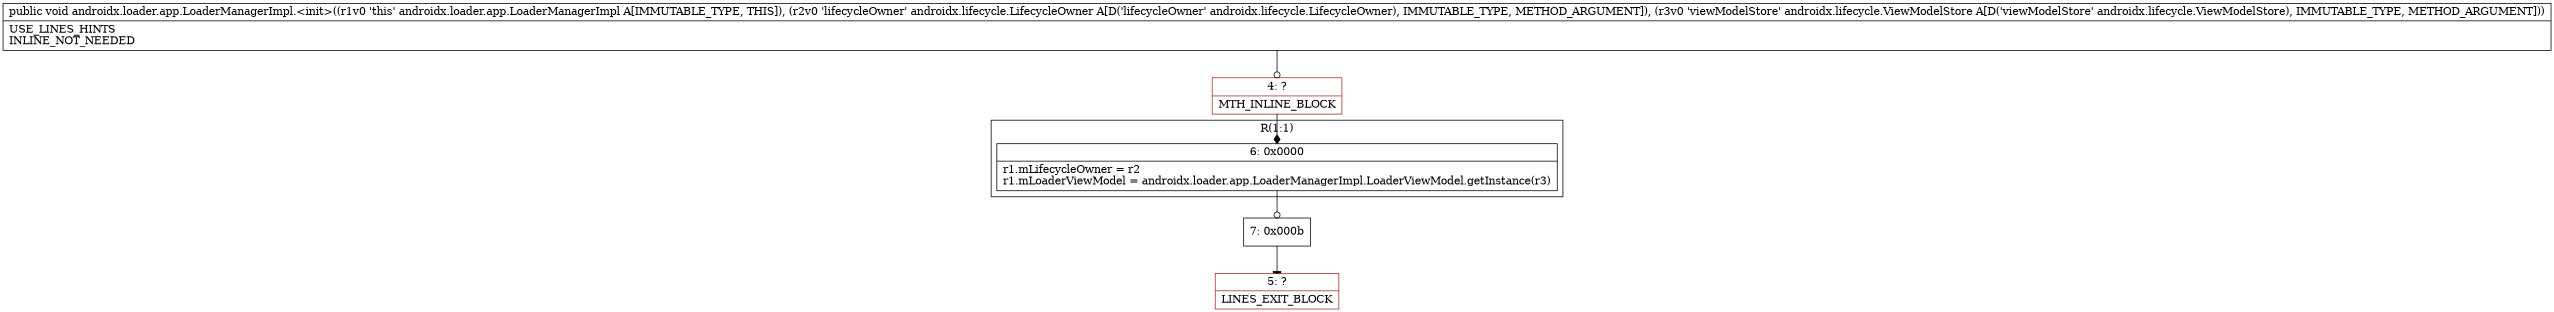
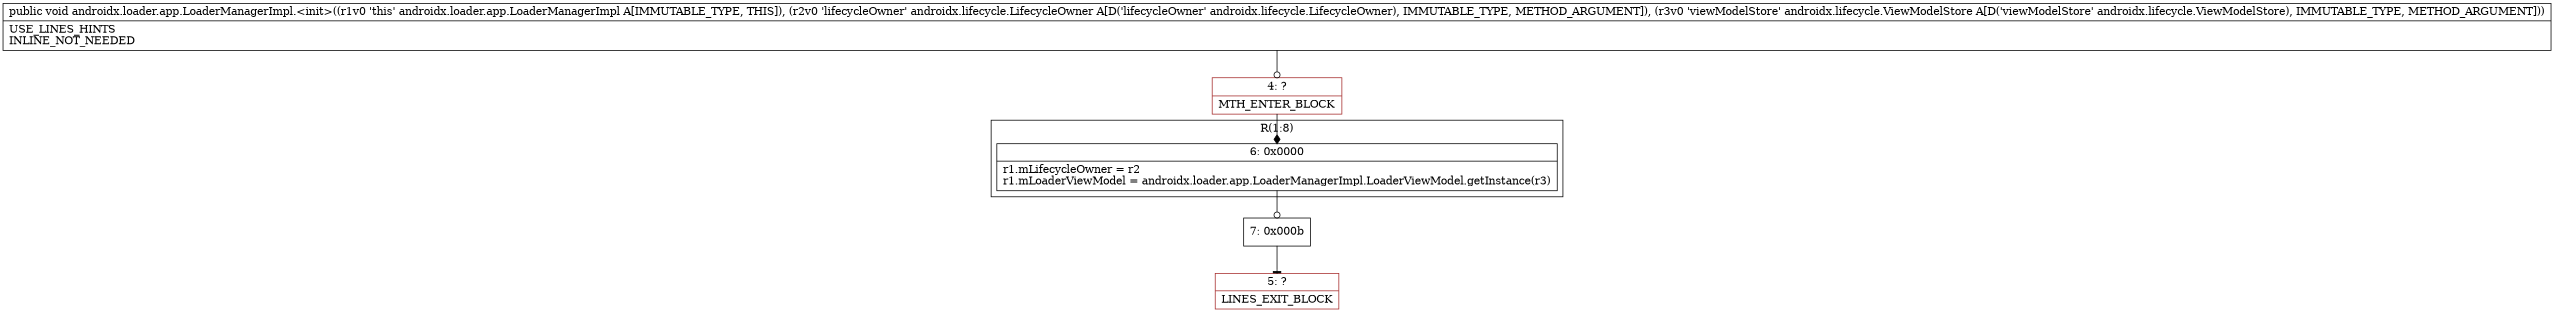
  digraph {
    node [color=black shape=record]
    edge [arrowhead=odot]
    n1 [label="{6\:\ 0x0000|r1.mLifecycleOwner = r2\lr1.mLoaderViewModel = androidx.loader.app.LoaderManagerImpl.LoaderViewModel.getInstance(r3)\l}"]
    n2 [label="{7\:\ 0x000b}"]
    n3 [color=brown label="{5\:\ ?|LINES_EXIT_BLOCK\l}"]
-   n4 [color=brown label="{4\:\ ?|MTH_INLINE_BLOCK\l}"]
+   n4 [color=brown label="{4\:\ ?|MTH_ENTER_BLOCK\l}"]
    n5 [label="{public void androidx.loader.app.LoaderManagerImpl.\<init\>((r1v0 'this' androidx.loader.app.LoaderManagerImpl A[IMMUTABLE_TYPE, THIS]), (r2v0 'lifecycleOwner' androidx.lifecycle.LifecycleOwner A[D('lifecycleOwner' androidx.lifecycle.LifecycleOwner), IMMUTABLE_TYPE, METHOD_ARGUMENT]), (r3v0 'viewModelStore' androidx.lifecycle.ViewModelStore A[D('viewModelStore' androidx.lifecycle.ViewModelStore), IMMUTABLE_TYPE, METHOD_ARGUMENT]))  | USE_LINES_HINTS\lINLINE_NOT_NEEDED\l}"]
    subgraph cluster_1 {
-     label="R(1:1)"
+     label="R(1:8)"
      n1
    }
    n1 -> n2
    n2 -> n3 [arrowhead=tee]
    n4 -> n1 [arrowhead=diamond]
    n5 -> n4
  }
